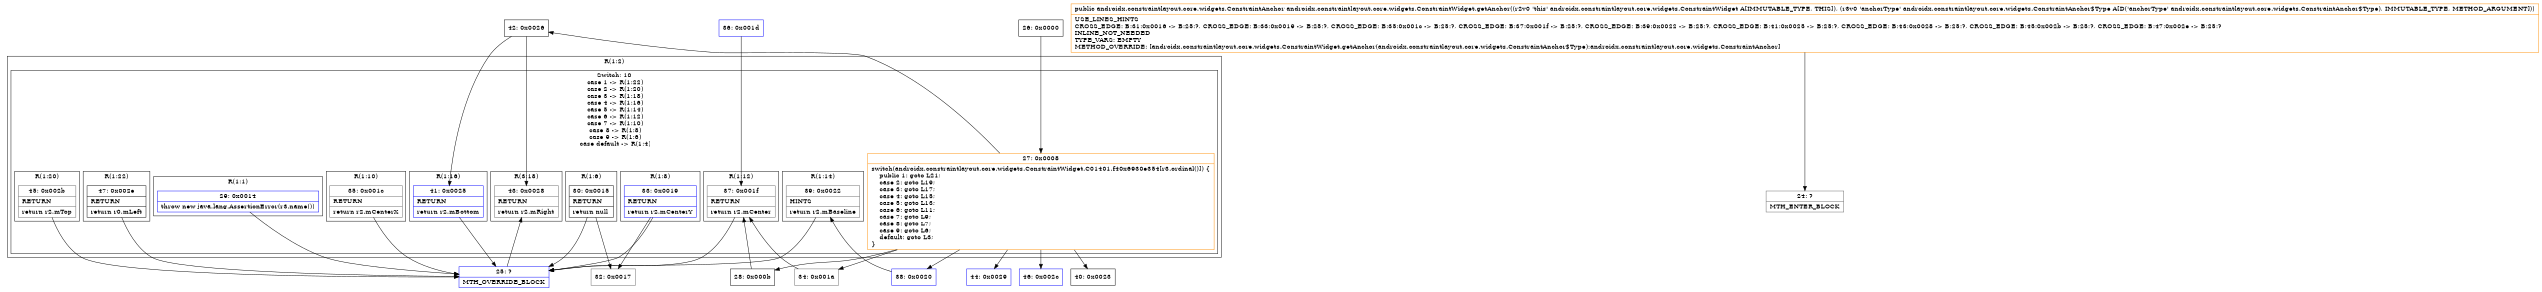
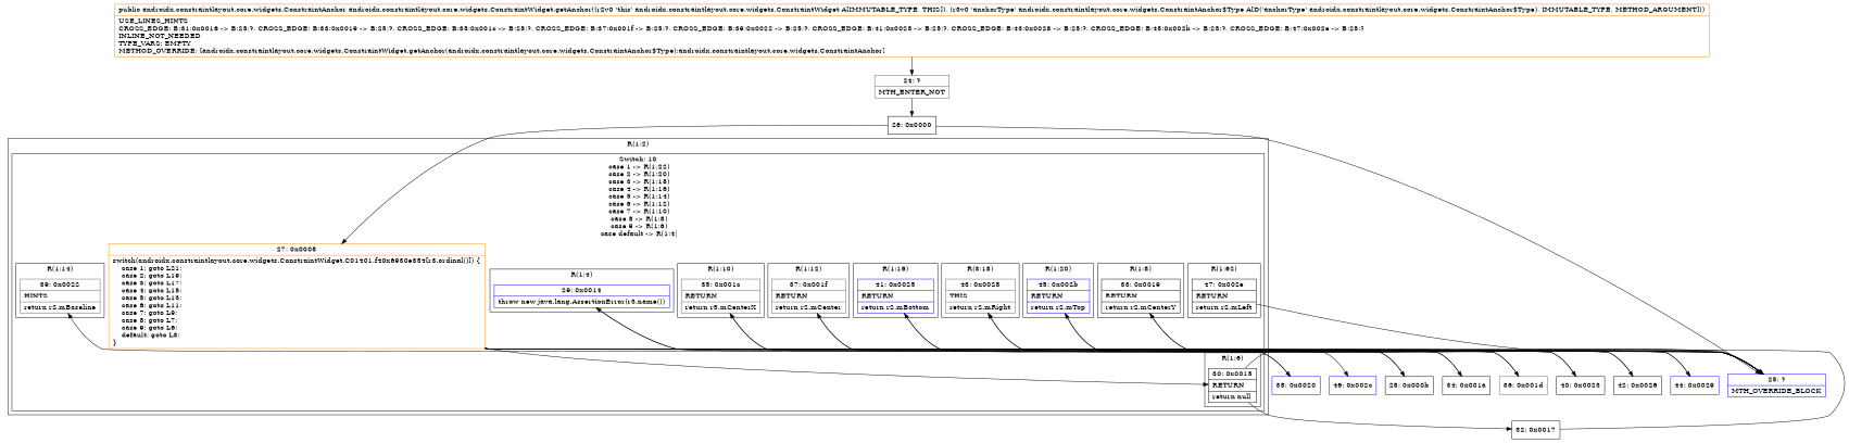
  digraph {
    node [color=blue shape=record]
-   n1 [color=black label="{47\:\ 0x002e|RETURN\l|return r0.mLeft\l}"]
-   n2 [color=gray40 label="{45\:\ 0x002b|RETURN\l|return r2.mTop\l}"]
-   n3 [color=gray40 label="{43\:\ 0x0028|RETURN\l|return r2.mRight\l}"]
+   n1 [color=black label="{47\:\ 0x002e|RETURN\l|return r2.mLeft\l}"]
+   n2 [label="{45\:\ 0x002b|RETURN\l|return r2.mTop\l}"]
+   n3 [color=gray40 label="{43\:\ 0x0028|THIS\l|return r2.mRight\l}"]
    n4 [label="{41\:\ 0x0025|RETURN\l|return r2.mBottom\l}"]
    n5 [color=gray40 label="{39\:\ 0x0022|HINTS\l|return r2.mBaseline\l}"]
    n6 [color=gray40 label="{37\:\ 0x001f|RETURN\l|return r2.mCenter\l}"]
-   n7 [color=gray40 label="{35\:\ 0x001c|RETURN\l|return r2.mCenterX\l}"]
-   n8 [label="{33\:\ 0x0019|RETURN\l|return r2.mCenterY\l}"]
+   n7 [color=gray40 label="{35\:\ 0x001c|RETURN\l|return r5.mCenterX\l}"]
+   n8 [color=black label="{33\:\ 0x0019|RETURN\l|return r2.mCenterY\l}"]
    n9 [color=black label="{30\:\ 0x0015|RETURN\l|return null\l}"]
    n10 [label="{29\:\ 0x0014|throw new java.lang.AssertionError(r3.name())\l}"]
-   n11 [color=darkorange label="{27\:\ 0x0008|switch(androidx.constraintlayout.core.widgets.ConstraintWidget.C01401.f40x6930e354[r3.ordinal()]) \{\l    public 1: goto L21;\l    case 2: goto L19;\l    case 3: goto L17;\l    case 4: goto L15;\l    case 5: goto L13;\l    case 6: goto L11;\l    case 7: goto L9;\l    case 8: goto L7;\l    case 9: goto L6;\l    default: goto L3;\l\}\l}"]
+   n11 [color=darkorange label="{27\:\ 0x0008|switch(androidx.constraintlayout.core.widgets.ConstraintWidget.C01401.f40x6930e354[r3.ordinal()]) \{\l    case 1: goto L21;\l    case 2: goto L19;\l    case 3: goto L17;\l    case 4: goto L15;\l    case 5: goto L13;\l    case 6: goto L11;\l    case 7: goto L9;\l    case 8: goto L7;\l    case 9: goto L6;\l    default: goto L3;\l\}\l}"]
    n12 [label="{25\:\ ?|MTH_OVERRIDE_BLOCK\l}"]
-   n13 [color=gray40 label="{32\:\ 0x0017}"]
+   n13 [color=black label="{32\:\ 0x0017}"]
    n14 [color=black label="{28\:\ 0x000b}"]
-   n15 [color=gray40 label="{34\:\ 0x001a}"]
-   n16 [label="{36\:\ 0x001d}"]
+   n15 [color=black label="{34\:\ 0x001a}"]
+   n16 [color=gray40 label="{36\:\ 0x001d}"]
    n17 [label="{38\:\ 0x0020}"]
    n18 [color=black label="{40\:\ 0x0023}"]
    n19 [color=black label="{42\:\ 0x0026}"]
    n20 [label="{44\:\ 0x0029}"]
    n21 [label="{46\:\ 0x002c}"]
-   n22 [color=gray40 label="{24\:\ ?|MTH_ENTER_BLOCK\l}"]
+   n22 [color=gray40 label="{24\:\ ?|MTH_ENTER_NOT\l}"]
    n23 [color=black label="{26\:\ 0x0000}"]
    n24 [color=darkorange label="{public androidx.constraintlayout.core.widgets.ConstraintAnchor androidx.constraintlayout.core.widgets.ConstraintWidget.getAnchor((r2v0 'this' androidx.constraintlayout.core.widgets.ConstraintWidget A[IMMUTABLE_TYPE, THIS]), (r3v0 'anchorType' androidx.constraintlayout.core.widgets.ConstraintAnchor$Type A[D('anchorType' androidx.constraintlayout.core.widgets.ConstraintAnchor$Type), IMMUTABLE_TYPE, METHOD_ARGUMENT]))  | USE_LINES_HINTS\lCROSS_EDGE: B:31:0x0016 \-\> B:25:?, CROSS_EDGE: B:33:0x0019 \-\> B:25:?, CROSS_EDGE: B:35:0x001c \-\> B:25:?, CROSS_EDGE: B:37:0x001f \-\> B:25:?, CROSS_EDGE: B:39:0x0022 \-\> B:25:?, CROSS_EDGE: B:41:0x0025 \-\> B:25:?, CROSS_EDGE: B:43:0x0028 \-\> B:25:?, CROSS_EDGE: B:45:0x002b \-\> B:25:?, CROSS_EDGE: B:47:0x002e \-\> B:25:?\lINLINE_NOT_NEEDED\lTYPE_VARS: EMPTY\lMETHOD_OVERRIDE: [androidx.constraintlayout.core.widgets.ConstraintWidget.getAnchor(androidx.constraintlayout.core.widgets.ConstraintAnchor$Type):androidx.constraintlayout.core.widgets.ConstraintAnchor]\l}"]
    subgraph cluster_1 {
      label="R(1:2)"
      subgraph cluster_2 {
        label="Switch: 10\n case 1 -> R(1:22)\n case 2 -> R(1:20)\n case 3 -> R(1:18)\n case 4 -> R(1:16)\n case 5 -> R(1:14)\n case 6 -> R(1:12)\n case 7 -> R(1:10)\n case 8 -> R(1:8)\n case 9 -> R(1:6)\n case default -> R(1:4)"
        n11
        subgraph cluster_3 {
-         label="R(1:22)"
+         label="R(1:62)"
          n1
        }
        subgraph cluster_4 {
          label="R(1:20)"
          n2
        }
        subgraph cluster_5 {
          label="R(3:18)"
          n3
        }
        subgraph cluster_6 {
          label="R(1:16)"
          n4
        }
        subgraph cluster_7 {
          label="R(1:14)"
          n5
        }
        subgraph cluster_8 {
          label="R(1:12)"
          n6
        }
        subgraph cluster_9 {
          label="R(1:10)"
          n7
        }
        subgraph cluster_10 {
          label="R(1:8)"
          n8
        }
        subgraph cluster_11 {
          label="R(1:6)"
          n9
        }
        subgraph cluster_12 {
-         label="R(1:1)"
+         label="R(1:4)"
          n10
        }
      }
    }
    n1 -> n12
    n2 -> n12
    n4 -> n12
-   n5 -> n12
+   n23 -> n12
    n6 -> n12
    n7 -> n12
    n8 -> n12
    n9 -> n12
    n9 -> n13
    n10 -> n12
+   n11 -> n9
    n11 -> n14
    n11 -> n15
+   n11 -> n16
    n11 -> n17
    n11 -> n18
    n11 -> n19
    n11 -> n20
    n11 -> n21
    n12 -> n3
-   n8 -> n13
-   n14 -> n6
-   n15 -> n6
+   n13 -> n8
+   n14 -> n10
+   n15 -> n7
    n16 -> n6
    n17 -> n5
-   n19 -> n4
+   n18 -> n4
    n19 -> n3
+   n20 -> n2
+   n22 -> n23
    n23 -> n11
    n24 -> n22
  }
